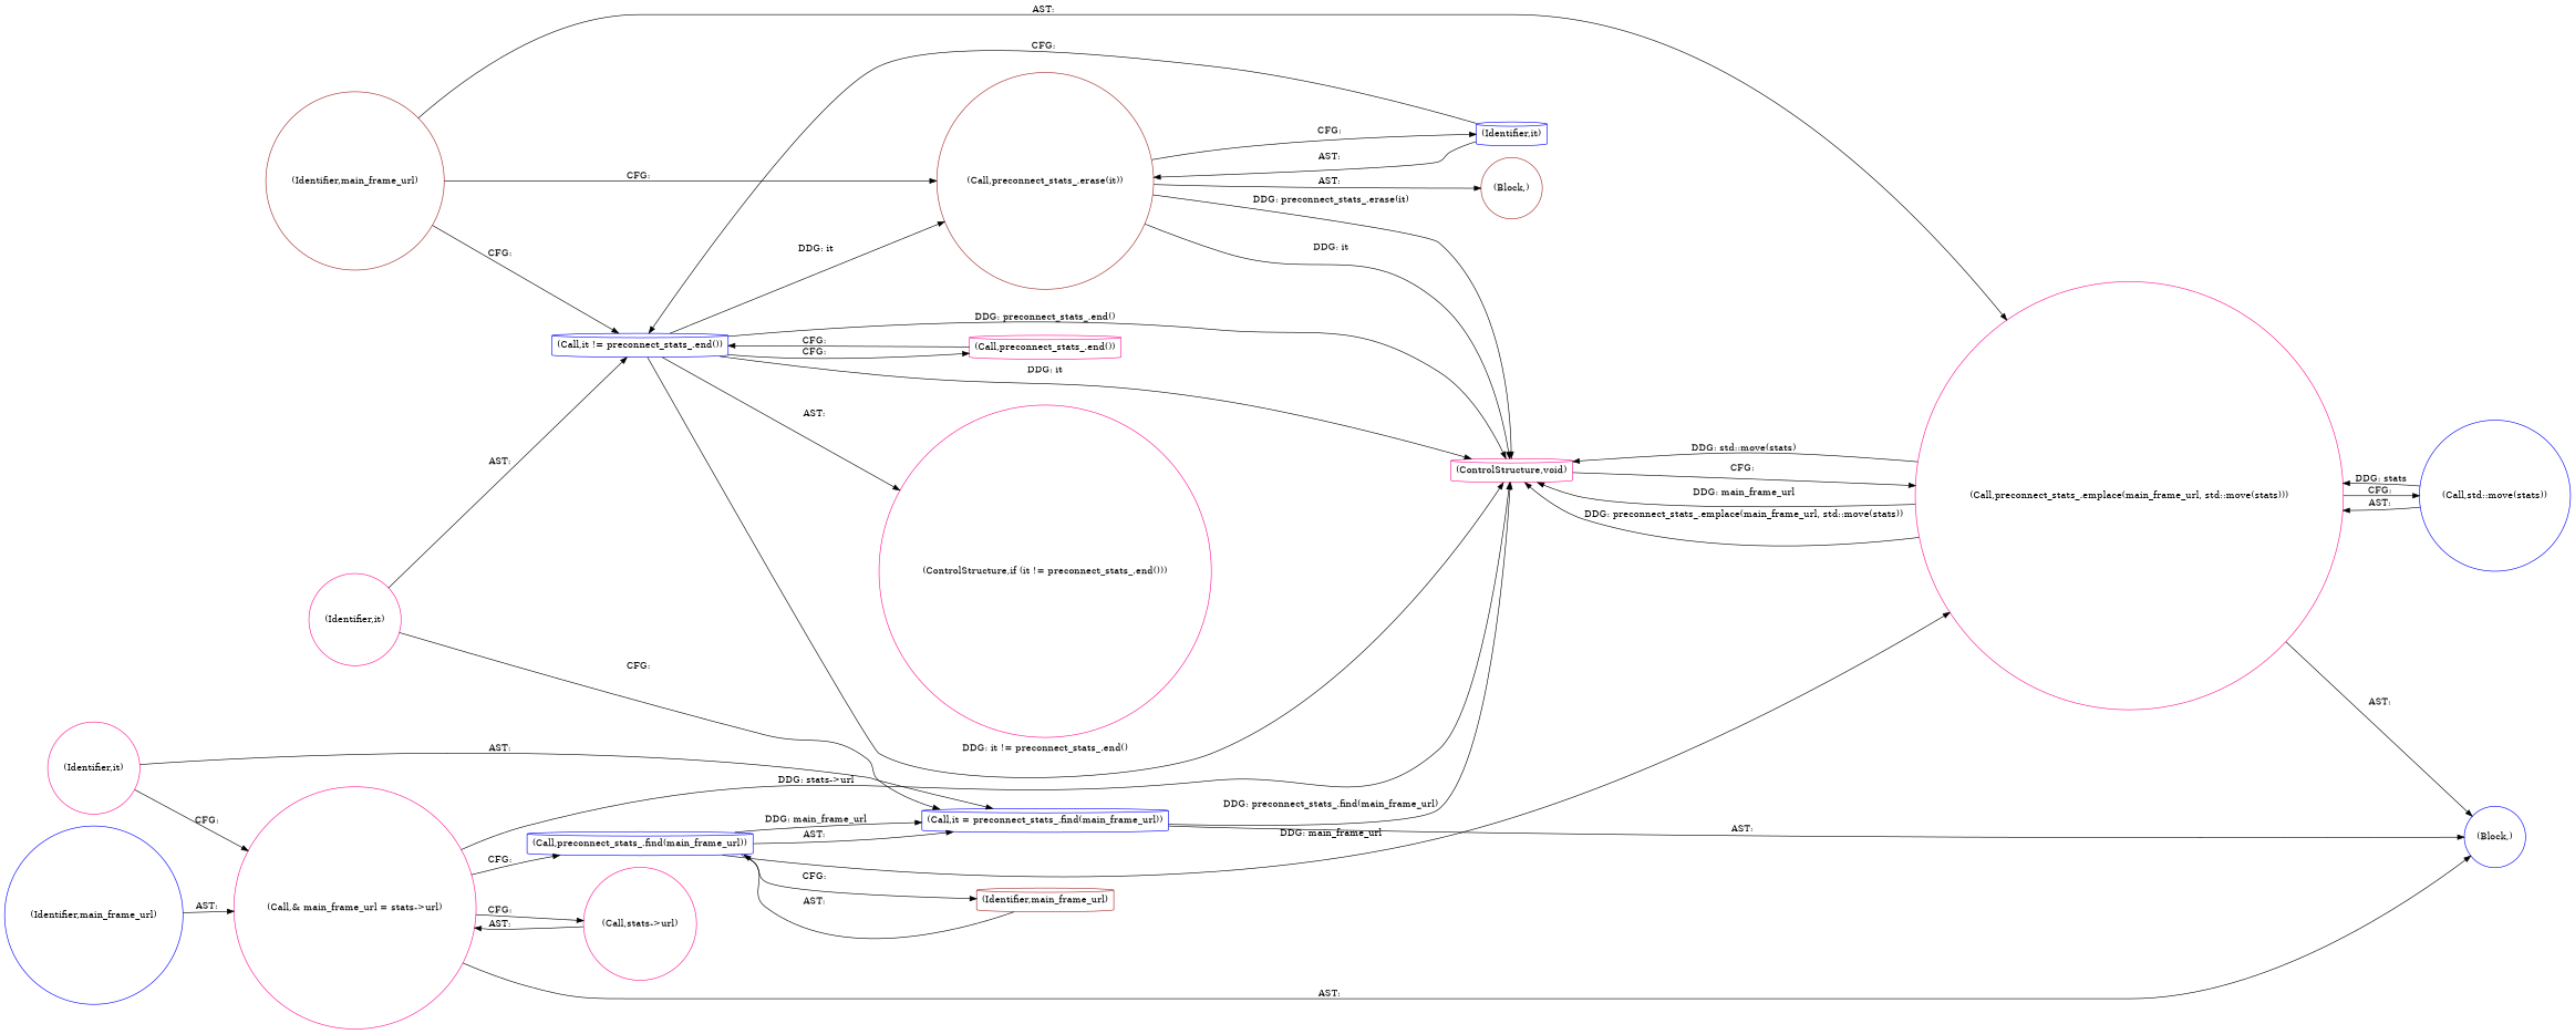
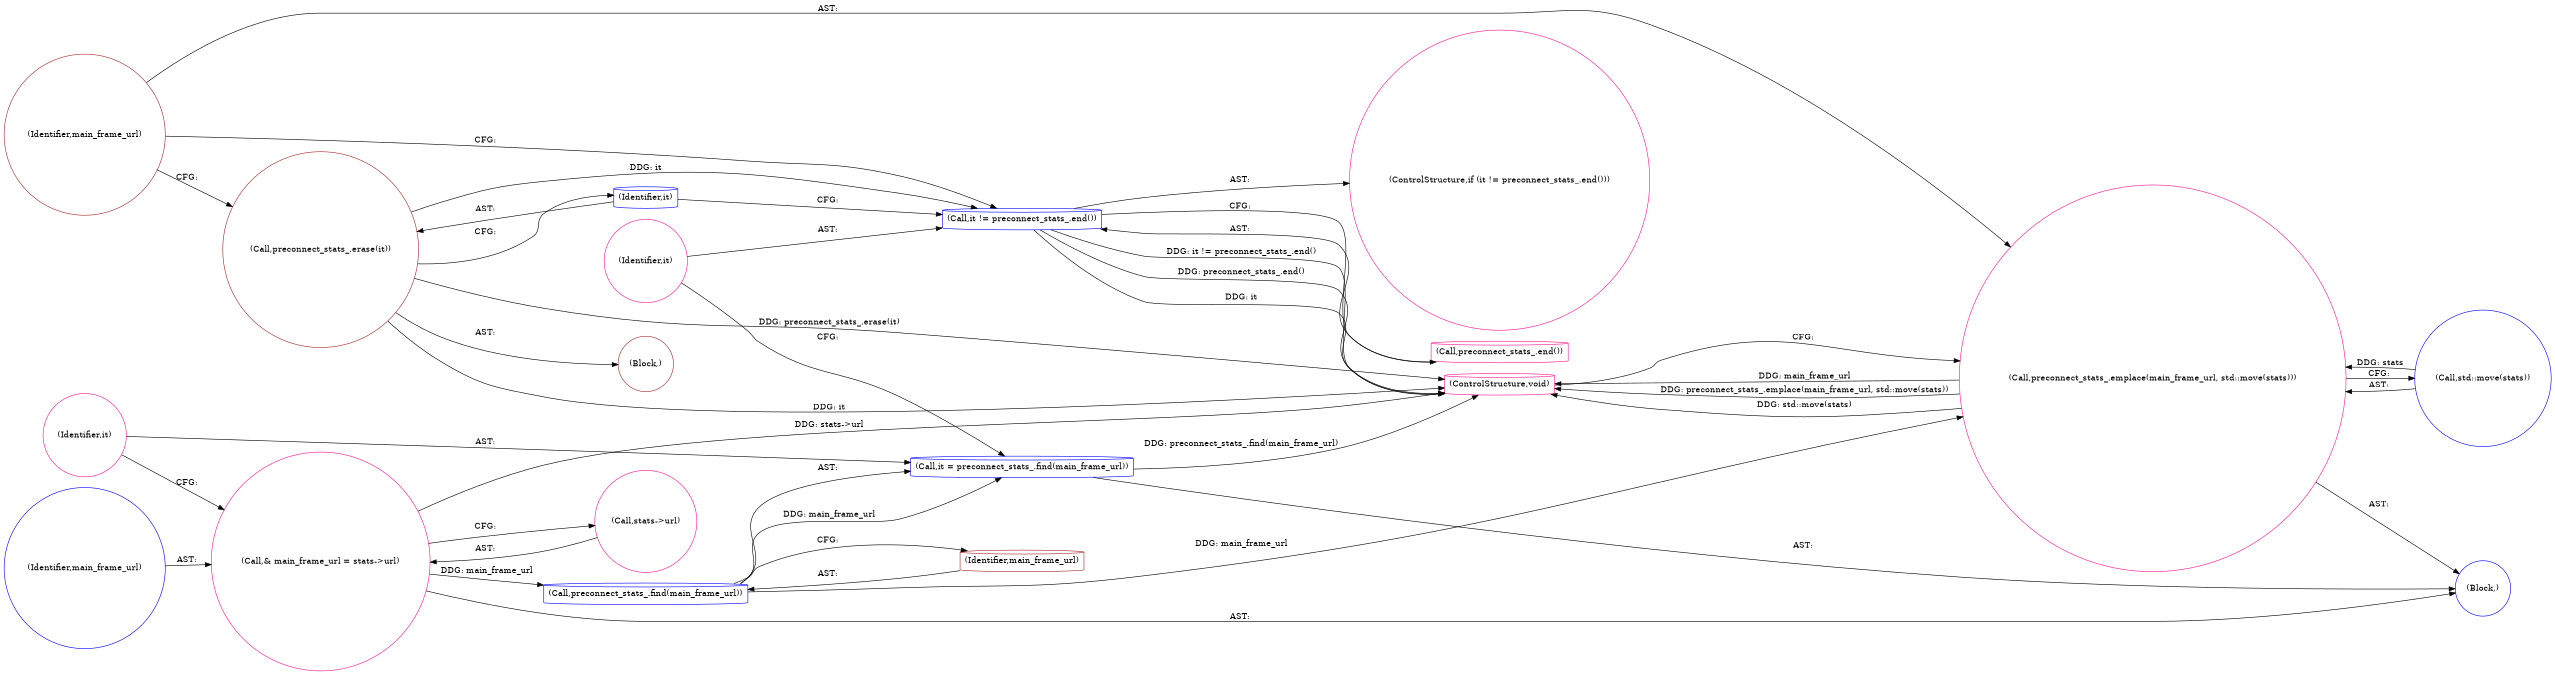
  digraph {
    rankdir=LR
    node [color=deeppink shape=circle]
    n1 [label="(Call,& main_frame_url = stats->url)"]
    n2 [color=blue label="(Call,preconnect_stats_.find(main_frame_url))" shape=cylinder]
    n3 [label="(Call,stats->url)"]
    n4 [label="(ControlStructure,void)" shape=cylinder]
    n5 [color=blue label="(Block,)"]
    n6 [color=blue label="(Call,it = preconnect_stats_.find(main_frame_url))" shape=cylinder]
    n7 [label="(Call,preconnect_stats_.emplace(main_frame_url, std::move(stats)))"]
    n8 [color=brown label="(Identifier,main_frame_url)" shape=cylinder]
    n9 [color=blue label="(Call,std::move(stats))"]
    n10 [color=blue label="(Call,it != preconnect_stats_.end())" shape=cylinder]
    n11 [color=brown label="(Call,preconnect_stats_.erase(it))"]
    n12 [label="(ControlStructure,if (it != preconnect_stats_.end()))"]
    n13 [label="(Call,preconnect_stats_.end())" shape=cylinder]
    n14 [color=blue label="(Identifier,it)" shape=cylinder]
    n15 [color=brown label="(Block,)"]
    n16 [color=blue label="(Identifier,main_frame_url)"]
    n17 [color=brown label="(Identifier,main_frame_url)"]
    n18 [label="(Identifier,it)"]
    n19 [label="(Identifier,it)"]
-   n1 -> n2 [label="CFG: "]
+   n1 -> n2 [label="DDG: main_frame_url"]
    n1 -> n3 [label="CFG: "]
    n1 -> n4 [label="DDG: stats->url"]
    n1 -> n5 [label="AST: "]
    n2 -> n6 [label="AST: "]
    n2 -> n6 [label="DDG: main_frame_url"]
    n2 -> n7 [label="DDG: main_frame_url"]
    n2 -> n8 [label="CFG: "]
    n3 -> n1 [label="AST: "]
    n4 -> n7 [label="CFG: "]
    n6 -> n4 [label="DDG: preconnect_stats_.find(main_frame_url)"]
    n6 -> n5 [label="AST: "]
    n7 -> n4 [label="DDG: main_frame_url"]
    n7 -> n4 [label="DDG: preconnect_stats_.emplace(main_frame_url, std::move(stats))"]
    n7 -> n4 [label="DDG: std::move(stats)"]
    n7 -> n5 [label="AST: "]
    n7 -> n9 [label="CFG: "]
    n8 -> n2 [label="AST: "]
    n9 -> n7 [label="AST: "]
    n9 -> n7 [label="DDG: stats"]
    n10 -> n4 [label="DDG: preconnect_stats_.end()"]
    n10 -> n4 [label="DDG: it"]
    n10 -> n4 [label="DDG: it != preconnect_stats_.end()"]
-   n10 -> n11 [label="DDG: it"]
+   n11 -> n10 [label="DDG: it"]
    n10 -> n12 [label="AST: "]
    n10 -> n13 [label="CFG: "]
    n11 -> n4 [label="DDG: it"]
    n11 -> n4 [label="DDG: preconnect_stats_.erase(it)"]
    n11 -> n14 [label="CFG: "]
    n11 -> n15 [label="AST: "]
-   n13 -> n10 [label="CFG: "]
+   n13 -> n10 [label="AST: "]
    n14 -> n10 [label="CFG: "]
    n14 -> n11 [label="AST: "]
    n16 -> n1 [label="AST: "]
    n17 -> n7 [label="AST: "]
    n17 -> n10 [label="CFG: "]
    n17 -> n11 [label="CFG: "]
    n18 -> n6 [label="CFG: "]
    n18 -> n10 [label="AST: "]
    n19 -> n1 [label="CFG: "]
    n19 -> n6 [label="AST: "]
  }
